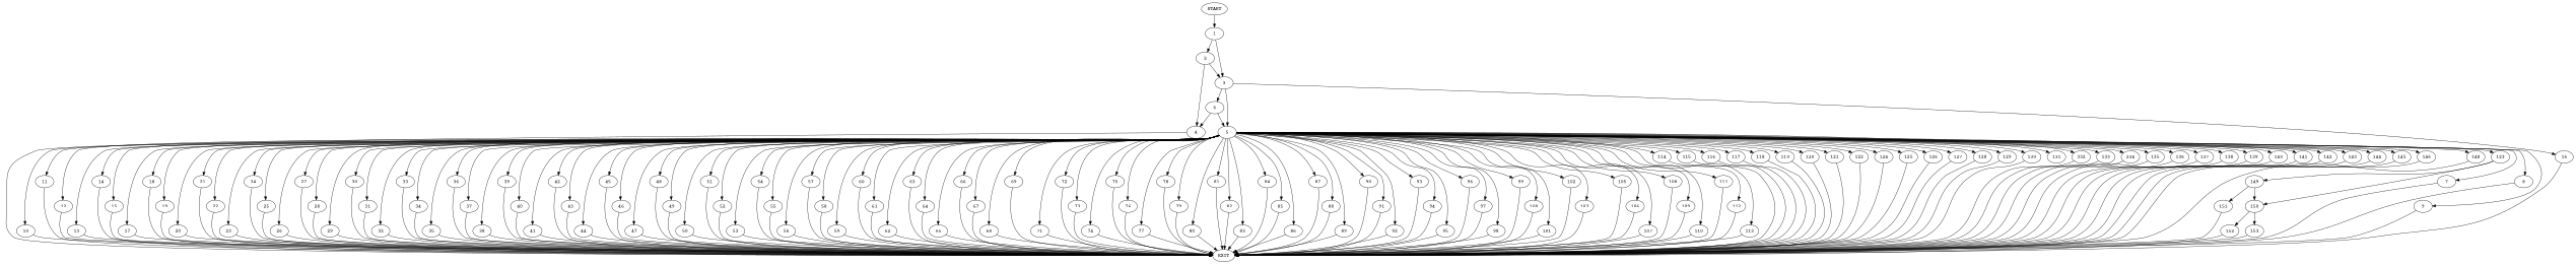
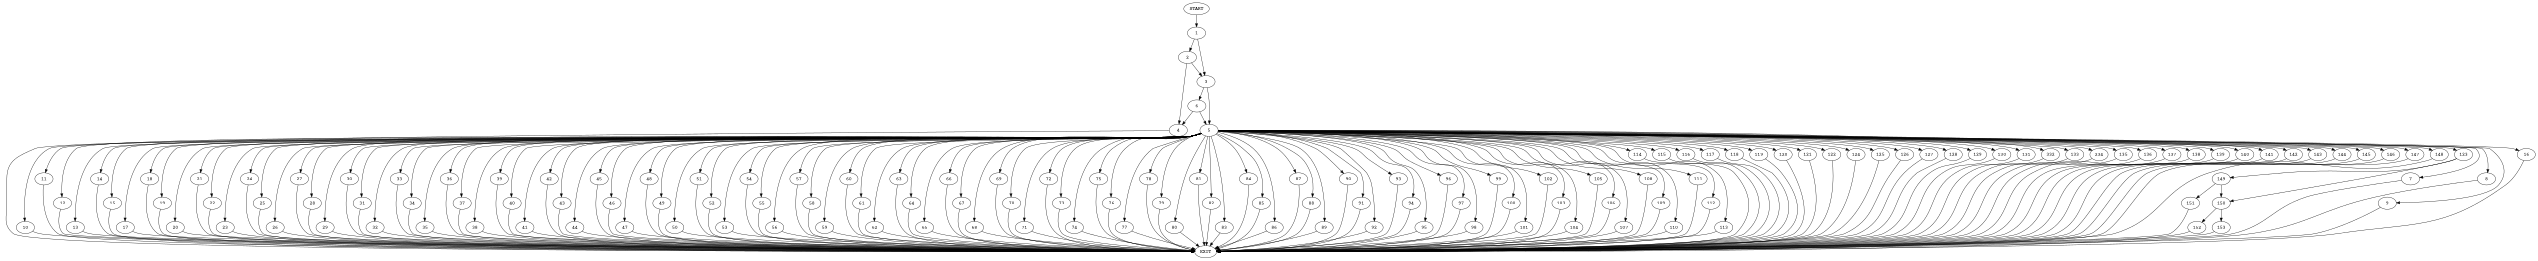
  digraph {
    fontname="Courier Prime"
    node [fontname="Courier Prime"]
    edge [fontname="Courier Prime"]
    n1 [label=START]
    1
    2
    3
    n5 [label=EXIT]
    4
    5
    6
    7
    8
    9
    10
    11
    12
    13
    14
    15
    16
    17
    18
    19
    20
    21
    22
    23
    24
    25
    26
    27
    28
    29
    30
    31
    32
    33
    34
    35
    36
    37
    38
    39
    40
    41
    42
    43
    44
    45
    46
    47
    48
    49
    50
    51
    52
    53
    54
    55
    56
    57
    58
    59
    60
    61
    62
    63
    64
    65
    66
    67
    68
    69
+   70
    71
    72
    73
    74
    75
    76
    77
    78
    79
    80
    81
    82
    83
    84
    85
    86
    87
    88
    89
    90
    91
    92
    93
    94
    95
    96
    97
    98
    99
    100
    101
    102
    103
+   104
    105
    106
    107
    108
    109
    110
    111
    112
    113
    114
    115
    116
    117
    118
    119
    120
    121
    122
    123
    124
    125
    126
    127
    128
    129
    130
    131
    n134 [label=332]
    133
    n136 [label=234]
    135
    136
    137
    138
    139
    140
    141
    142
    143
    144
    145
    146
+   147
    148
    149
    150
    151
    152
    153
    n1 -> 1
    1 -> 2
    1 -> 3
    2 -> 3
    2 -> 4
    3 -> 5
    3 -> 6
    4 -> n5
    5 -> 7
    5 -> 8
    5 -> 9
    5 -> 10
    5 -> 11
    5 -> 12
    5 -> 13
    5 -> 14
    5 -> 15
-   3 -> 16
+   5 -> 16
    5 -> 17
    5 -> 18
    5 -> 19
    5 -> 20
    5 -> 21
    5 -> 22
    5 -> 23
    5 -> 24
    5 -> 25
    5 -> 26
    5 -> 27
    5 -> 28
    5 -> 29
    5 -> 30
    5 -> 31
    5 -> 32
    5 -> 33
    5 -> 34
    5 -> 35
    5 -> 36
    5 -> 37
    5 -> 38
    5 -> 39
    5 -> 40
    5 -> 41
    5 -> 42
    5 -> 43
    5 -> 44
    5 -> 45
    5 -> 46
    5 -> 47
    5 -> 48
    5 -> 49
    5 -> 50
    5 -> 51
    5 -> 52
    5 -> 53
    5 -> 54
    5 -> 55
    5 -> 56
    5 -> 57
    5 -> 58
    5 -> 59
    5 -> 60
    5 -> 61
    5 -> 62
    5 -> 63
    5 -> 64
    5 -> 65
    5 -> 66
    5 -> 67
    5 -> 68
    5 -> 69
+   5 -> 70
    5 -> 71
    5 -> 72
    5 -> 73
    5 -> 74
    5 -> 75
    5 -> 76
    5 -> 77
    5 -> 78
    5 -> 79
    5 -> 80
    5 -> 81
    5 -> 82
    5 -> 83
    5 -> 84
    5 -> 85
    5 -> 86
    5 -> 87
    5 -> 88
    5 -> 89
    5 -> 90
    5 -> 91
    5 -> 92
    5 -> 93
    5 -> 94
    5 -> 95
    5 -> 96
    5 -> 97
    5 -> 98
    5 -> 99
    5 -> 100
    5 -> 101
    5 -> 102
    5 -> 103
+   5 -> 104
    5 -> 105
    5 -> 106
    5 -> 107
    5 -> 108
    5 -> 109
    5 -> 110
    5 -> 111
    5 -> 112
    5 -> 113
    5 -> 114
    5 -> 115
    5 -> 116
    5 -> 117
    5 -> 118
    5 -> 119
    5 -> 120
    5 -> 121
    5 -> 122
    5 -> 123
    5 -> 124
    5 -> 125
    5 -> 126
    5 -> 127
    5 -> 128
    5 -> 129
    5 -> 130
    5 -> 131
    5 -> n134
    5 -> 133
    5 -> n136
    5 -> 135
    5 -> 136
    5 -> 137
    5 -> 138
    5 -> 139
    5 -> 140
    5 -> 141
    5 -> 142
    5 -> 143
    5 -> 144
    5 -> 145
    5 -> 146
+   5 -> 147
    5 -> 148
    6 -> 4
    6 -> 5
    7 -> n5
    8 -> n5
    9 -> n5
    10 -> n5
    11 -> n5
    12 -> n5
    13 -> n5
    14 -> n5
    15 -> n5
    16 -> n5
    17 -> n5
    18 -> n5
    19 -> n5
    20 -> n5
    21 -> n5
    22 -> n5
    23 -> n5
    24 -> n5
    25 -> n5
    26 -> n5
    27 -> n5
    28 -> n5
    29 -> n5
    30 -> n5
    31 -> n5
    32 -> n5
    33 -> n5
    34 -> n5
    35 -> n5
    36 -> n5
    37 -> n5
    38 -> n5
    39 -> n5
    40 -> n5
    41 -> n5
    42 -> n5
    43 -> n5
    44 -> n5
    45 -> n5
    46 -> n5
    47 -> n5
    48 -> n5
    49 -> n5
    50 -> n5
    51 -> n5
    52 -> n5
    53 -> n5
    54 -> n5
    55 -> n5
    56 -> n5
    57 -> n5
    58 -> n5
    59 -> n5
    60 -> n5
    61 -> n5
    62 -> n5
    63 -> n5
    64 -> n5
    65 -> n5
    66 -> n5
    67 -> n5
    68 -> n5
    69 -> n5
+   70 -> n5
    71 -> n5
    72 -> n5
    73 -> n5
    74 -> n5
    75 -> n5
    76 -> n5
    77 -> n5
    78 -> n5
    79 -> n5
    80 -> n5
    81 -> n5
    82 -> n5
    83 -> n5
    84 -> n5
    85 -> n5
    86 -> n5
    87 -> n5
    88 -> n5
    89 -> n5
    90 -> n5
    91 -> n5
    92 -> n5
    93 -> n5
    94 -> n5
    95 -> n5
    96 -> n5
    97 -> n5
    98 -> n5
    99 -> n5
    100 -> n5
    101 -> n5
    102 -> n5
    103 -> n5
+   104 -> n5
    105 -> n5
    106 -> n5
    107 -> n5
    108 -> n5
    109 -> n5
    110 -> n5
    111 -> n5
    112 -> n5
    113 -> n5
    114 -> n5
    115 -> n5
    116 -> n5
    117 -> n5
    118 -> n5
    119 -> n5
    120 -> n5
    121 -> n5
    122 -> n5
    123 -> 149
    123 -> 150
    124 -> n5
    125 -> n5
    126 -> n5
    127 -> n5
    128 -> n5
    129 -> n5
    130 -> n5
+   131 -> n5
    n134 -> n5
    133 -> n5
    n136 -> n5
    135 -> n5
    136 -> n5
    137 -> n5
    138 -> n5
    139 -> n5
    140 -> n5
    141 -> n5
    142 -> n5
    143 -> n5
    144 -> n5
    145 -> n5
    146 -> n5
+   147 -> n5
    148 -> n5
    149 -> 150
    149 -> 151
    150 -> 152
    150 -> 153
    151 -> n5
    152 -> n5
    153 -> n5
  }
